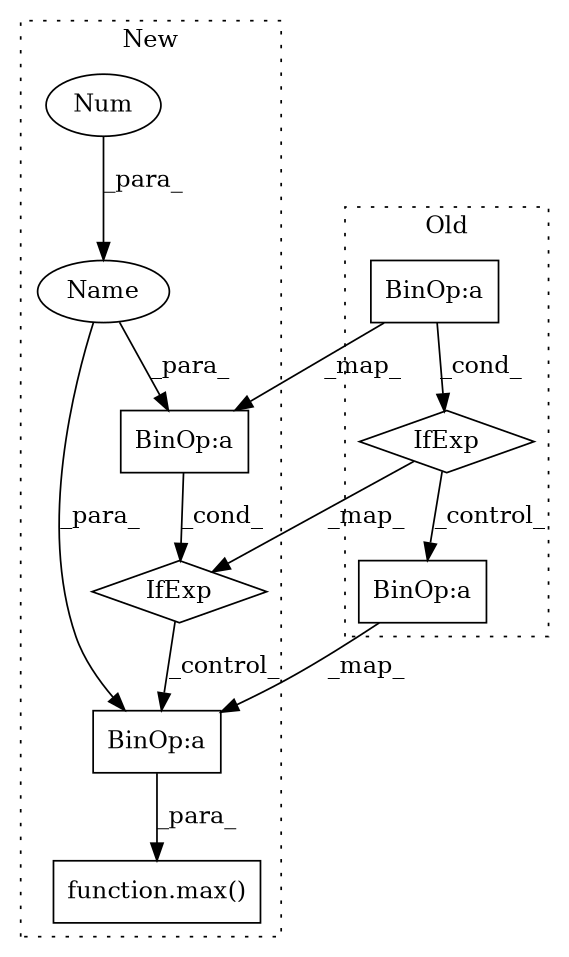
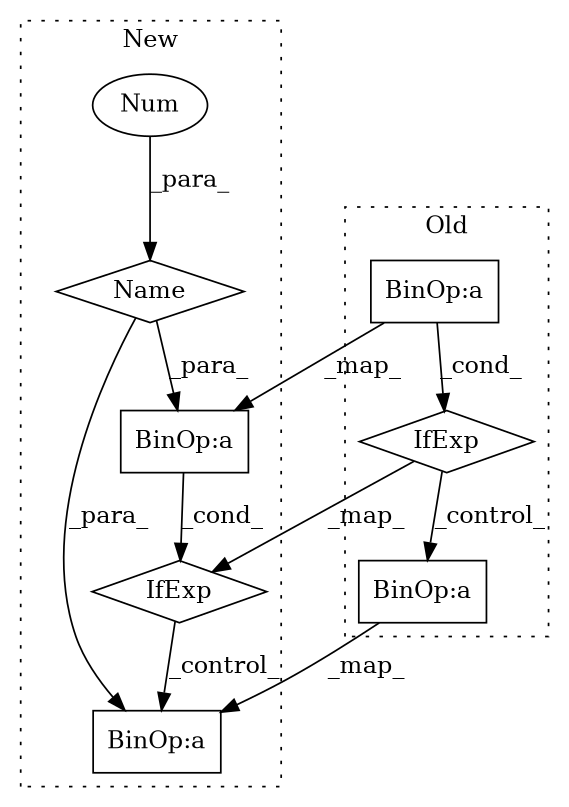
  digraph {
    node [a=82 l=3 shape=box]
    n1 [a=51 l="4,6" label=IfExp s="4232,4241" shape=diamond]
    n2 [label="BinOp:a" s=4237]
    n3 [label="BinOp:a" s=4248]
    n4 [a=51 l="4,6" label=IfExp s="4296,4305" shape=diamond]
    n5 [label="BinOp:a" s=4301]
-   n6 [a=87 l=1 label=Name s=4214 shape=ellipse]
+   n6 [a=87 l=1 label=Name s=4214 shape=diamond]
    n7 [label="BinOp:a" s=4312]
-   n8 [a=75 l="4,1" label="function.max()" s="4291,4319"]
    n9 [a=76 l=1 label=Num s=4318 shape=ellipse]
    subgraph cluster_1 {
      label=Old
      style=dotted
      n1
      n2
      n3
    }
    subgraph cluster_2 {
      label=New
      style=dotted
      n4
      n5
      n6
      n7
-     n8
      n9
    }
    n1 -> n3 [label=_control_]
    n1 -> n4 [label=_map_]
    n2 -> n1 [label=_cond_]
    n2 -> n5 [label=_map_]
    n3 -> n7 [label=_map_]
    n4 -> n7 [label=_control_]
    n5 -> n4 [label=_cond_]
    n6 -> n5 [label=_para_]
    n6 -> n7 [label=_para_]
-   n7 -> n8 [label=_para_]
    n9 -> n6 [label=_para_]
  }
